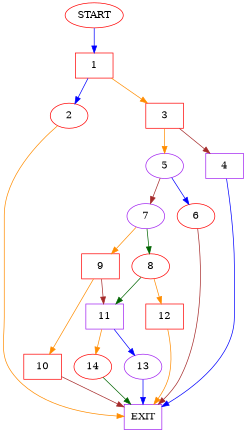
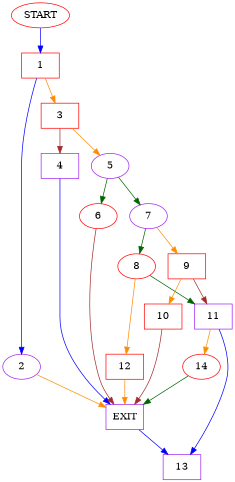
  digraph {
    node [color=red shape=box]
    edge [color=darkorange]
    n1 [label=START shape=ellipse]
    1
-   2 [shape=ellipse]
+   2 [color=purple shape=ellipse]
    3
    n5 [color=purple label=EXIT]
    4 [color=purple]
    5 [color=purple shape=ellipse]
    6 [shape=ellipse]
    7 [color=purple shape=ellipse]
    8 [shape=ellipse]
    9
    11 [color=purple]
    12
    10
-   13 [color=purple shape=ellipse]
+   13 [color=purple]
    14 [shape=ellipse]
    n1 -> 1 [color=blue]
    1 -> 2 [color=blue]
    1 -> 3
    2 -> n5
    3 -> 4 [color=brown]
    3 -> 5
    4 -> n5 [color=blue]
-   5 -> 6 [color=blue]
-   5 -> 7 [color=brown]
+   5 -> 6 [color=darkgreen]
+   5 -> 7 [color=darkgreen]
    6 -> n5 [color=brown]
    7 -> 8 [color=darkgreen]
    7 -> 9
    8 -> 11 [color=darkgreen]
    8 -> 12
    9 -> 11 [color=brown]
    9 -> 10
    11 -> 13 [color=blue]
    11 -> 14
    12 -> n5
    10 -> n5 [color=brown]
-   13 -> n5 [color=blue]
+   n5 -> 13 [color=blue]
    14 -> n5 [color=darkgreen]
  }
